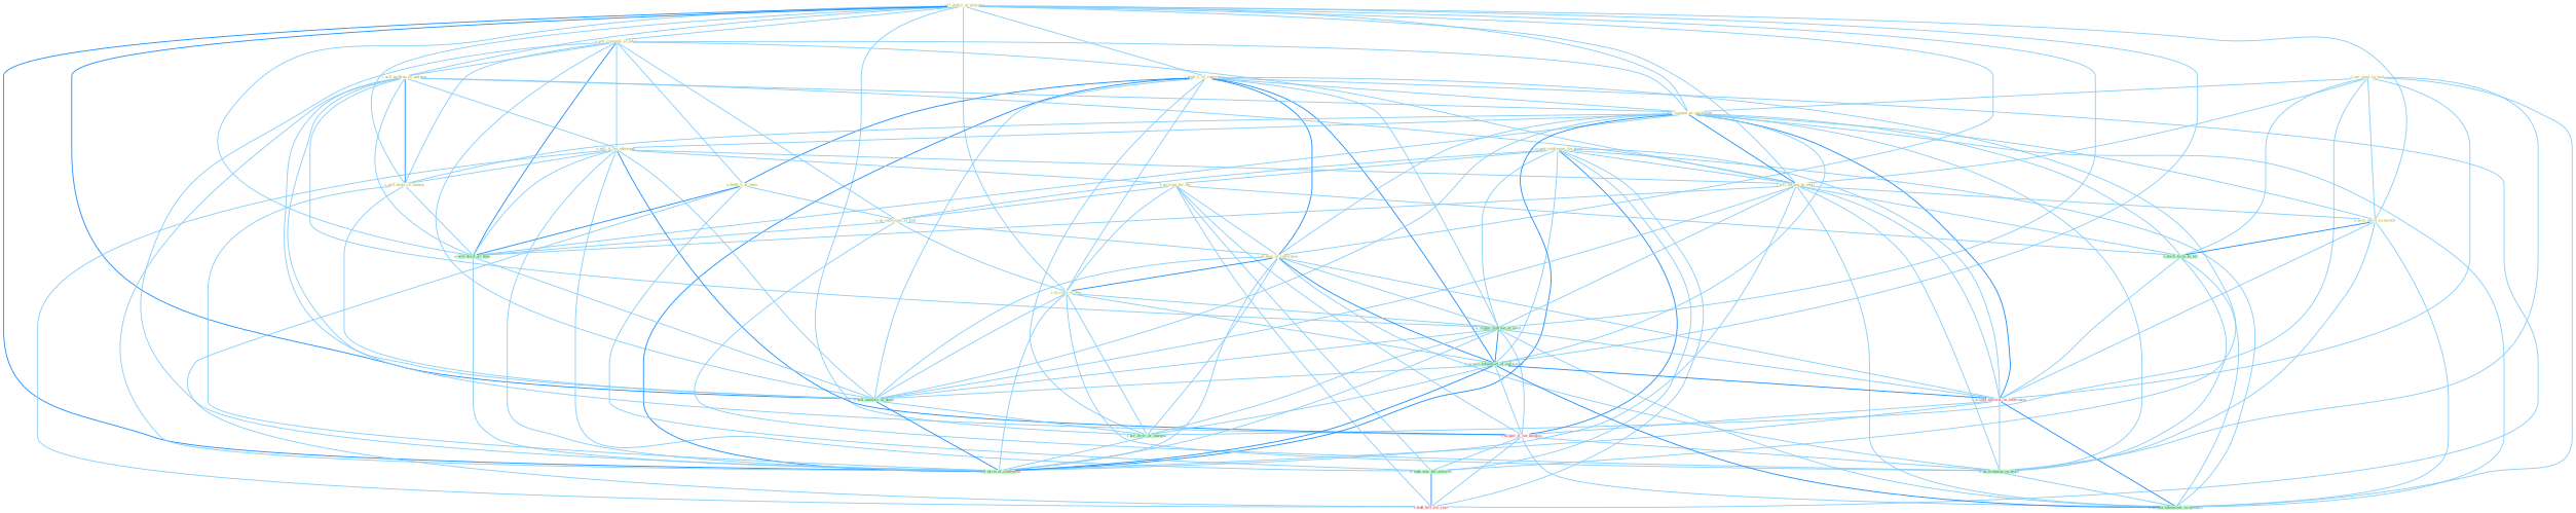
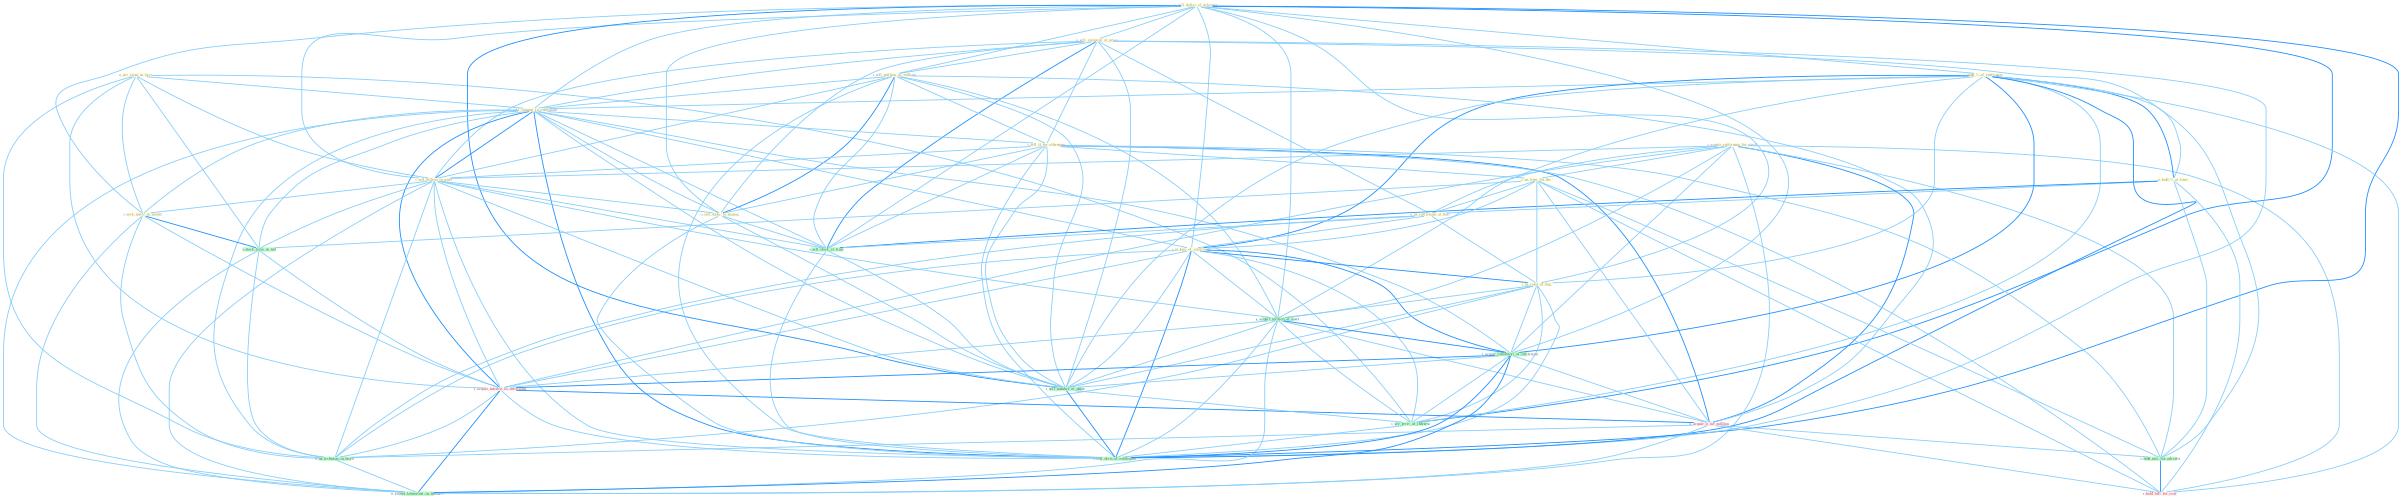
  graph {
    fontname="Playfair Display"
    node [color="#ffffe0" fixedsize=true fontcolor="#8b7d6b" fontname="Playfair Display" fontsize=4 shape=polygon style=filled]
    edge [color="#87cefa" fontname="Playfair Display" w=1]
    "0_see_ironi_in_fact " [height=.06 width=.5]
    "0_acquir_entitynam_for_stock " [height=.06 width=.5]
    "1_sell_dollar_of_debentur " [height=.06 width=.5]
    "0_sell_compani_at_price " [height=.06 width=.5]
    "1_hold_%_of_entitynam " [height=.06 width=.5]
    "1_sell_million_to_million " [height=.06 width=.5]
    n7 [height=.06 label="5_sell_comput_in_entitynam" width=.5]
    "0_sell_it_for_othernum " [height=.06 width=.5]
    "1_sell_billion_in_asset " [height=.06 width=.5]
    "0_hold_%_at_time " [height=.06 width=.5]
    "1_us_term_for_the " [height=.06 width=.5]
    "0_us_entitynam_at_half " [height=.06 width=.5]
    "0_seek_safeti_in_month " [height=.06 width=.5]
    "1_us_logo_of_entitynam " [height=.06 width=.5]
    "0_sell_stake_to_manag " [height=.06 width=.5]
    "1_us_color_of_flag " [height=.06 width=.5]
    "1_acquir_interest_in_entitynam " [color="#fff0f5" fontcolor="#b22222" height=.06 width=.5]
    "0_acquir_it_for_million " [color="#fff0f5" fontcolor="#b22222" height=.06 width=.5]
    "1_hold_bill_for_year " [color="#fff0f5" fontcolor="#b22222" height=.06 width=.5]
    n20 [color="#BDFCC9" fontcolor="#2f4f4f" height=.06 label="0_stock_term_in_bid" width=.5]
    "0_us_techniqu_in_heart " [color="#BDFCC9" fontcolor="#2f4f4f" height=.06 width=.5]
    "0_acquir_laboratori_in_transact " [color="#BDFCC9" fontcolor="#2f4f4f" height=.06 width=.5]
    "1_see_reviv_of_interest " [color="#BDFCC9" fontcolor="#2f4f4f" height=.06 width=.5]
    n24 [color="#BDFCC9" fontcolor="#2f4f4f" height=.06 label="4_acquir_million_of_asset" width=.5]
    "1_acquir_laboratori_of_entitynam " [color="#BDFCC9" fontcolor="#2f4f4f" height=.06 width=.5]
    "0_hold_rate_for_advertis " [color="#BDFCC9" fontcolor="#2f4f4f" height=.06 width=.5]
    "0_sell_stock_at_time " [color="#BDFCC9" fontcolor="#2f4f4f" height=.06 width=.5]
    "1_sell_number_of_share " [color="#BDFCC9" fontcolor="#2f4f4f" height=.06 width=.5]
-   "1_sell_divis_of_entitynam " [color="#BDFCC9" fontcolor="#b22222" height=.06 width=.5]
+   "1_sell_divis_of_entitynam " [color="#BDFCC9" fontcolor="#2f4f4f" height=.06 width=.5]
    subgraph sub_1 {
      "0_see_ironi_in_fact "
      "0_acquir_entitynam_for_stock "
      "1_sell_dollar_of_debentur "
      "0_sell_compani_at_price "
      "1_hold_%_of_entitynam "
      "1_sell_million_to_million "
      n7
      "0_sell_it_for_othernum "
      "1_sell_billion_in_asset "
      "0_hold_%_at_time "
      "1_us_term_for_the "
      "0_us_entitynam_at_half "
      "0_seek_safeti_in_month "
      "1_us_logo_of_entitynam "
      "0_sell_stake_to_manag "
      "1_us_color_of_flag "
    }
    subgraph sub_2 {
      "1_acquir_interest_in_entitynam "
      "0_acquir_it_for_million "
      "1_hold_bill_for_year "
    }
    "0_see_ironi_in_fact " -- n7
    "0_see_ironi_in_fact " -- "1_sell_billion_in_asset "
    "0_see_ironi_in_fact " -- "0_seek_safeti_in_month "
    "0_see_ironi_in_fact " -- "1_acquir_interest_in_entitynam "
    "0_see_ironi_in_fact " -- n20
    "0_see_ironi_in_fact " -- "0_us_techniqu_in_heart "
-   "0_see_ironi_in_fact " -- "0_acquir_laboratori_in_transact "
    "0_see_ironi_in_fact " -- "1_see_reviv_of_interest "
    "0_acquir_entitynam_for_stock " -- "1_sell_billion_in_asset "
    "0_acquir_entitynam_for_stock " -- "1_us_term_for_the "
    "0_acquir_entitynam_for_stock " -- "0_us_entitynam_at_half "
    "0_acquir_entitynam_for_stock " -- "1_acquir_interest_in_entitynam "
    "0_acquir_entitynam_for_stock " -- "0_acquir_it_for_million " [color="#1e90ff" w=2]
    "0_acquir_entitynam_for_stock " -- "1_hold_bill_for_year "
    "0_acquir_entitynam_for_stock " -- "0_acquir_laboratori_in_transact "
    "0_acquir_entitynam_for_stock " -- n24
    "0_acquir_entitynam_for_stock " -- "1_acquir_laboratori_of_entitynam "
    "0_acquir_entitynam_for_stock " -- "0_hold_rate_for_advertis "
    "1_sell_dollar_of_debentur " -- "0_sell_compani_at_price "
    "1_sell_dollar_of_debentur " -- "1_hold_%_of_entitynam "
    "1_sell_dollar_of_debentur " -- "1_sell_million_to_million "
    "1_sell_dollar_of_debentur " -- n7
    "1_sell_dollar_of_debentur " -- "1_sell_billion_in_asset "
    "1_sell_dollar_of_debentur " -- "0_seek_safeti_in_month "
    "1_sell_dollar_of_debentur " -- "1_us_logo_of_entitynam "
    "1_sell_dollar_of_debentur " -- "0_sell_stake_to_manag "
    "1_sell_dollar_of_debentur " -- "1_us_color_of_flag "
-   "1_sell_dollar_of_debentur " -- "1_see_reviv_of_interest "
+   "1_sell_dollar_of_debentur " -- "1_see_reviv_of_interest " [color="#1e90ff"]
    "1_sell_dollar_of_debentur " -- n24
    "1_sell_dollar_of_debentur " -- "1_acquir_laboratori_of_entitynam "
    "1_sell_dollar_of_debentur " -- "0_sell_stock_at_time "
    "1_sell_dollar_of_debentur " -- "1_sell_number_of_share " [color="#1e90ff" w=2]
    "1_sell_dollar_of_debentur " -- "1_sell_divis_of_entitynam " [color="#1e90ff" w=2]
    "0_sell_compani_at_price " -- "1_sell_million_to_million "
    "0_sell_compani_at_price " -- n7
    "0_sell_compani_at_price " -- "0_sell_it_for_othernum "
    "0_sell_compani_at_price " -- "1_sell_billion_in_asset "
    "0_sell_compani_at_price " -- "0_hold_%_at_time "
    "0_sell_compani_at_price " -- "0_us_entitynam_at_half "
    "0_sell_compani_at_price " -- "0_sell_stake_to_manag "
    "0_sell_compani_at_price " -- "0_sell_stock_at_time " [color="#1e90ff" w=2]
    "0_sell_compani_at_price " -- "1_sell_number_of_share "
    "0_sell_compani_at_price " -- "1_sell_divis_of_entitynam "
    "1_hold_%_of_entitynam " -- n7
    "1_hold_%_of_entitynam " -- "0_hold_%_at_time " [color="#1e90ff" w=2]
    "1_hold_%_of_entitynam " -- "1_us_logo_of_entitynam " [color="#1e90ff" w=2]
    "1_hold_%_of_entitynam " -- "1_us_color_of_flag "
    "1_hold_%_of_entitynam " -- "1_hold_bill_for_year "
    "1_hold_%_of_entitynam " -- "1_see_reviv_of_interest "
    "1_hold_%_of_entitynam " -- n24
    "1_hold_%_of_entitynam " -- "1_acquir_laboratori_of_entitynam " [color="#1e90ff" w=2]
    "1_hold_%_of_entitynam " -- "0_hold_rate_for_advertis "
    "1_hold_%_of_entitynam " -- "1_sell_number_of_share "
    "1_hold_%_of_entitynam " -- "1_sell_divis_of_entitynam " [color="#1e90ff" w=2]
    "1_sell_million_to_million " -- n7
    "1_sell_million_to_million " -- "0_sell_it_for_othernum "
    "1_sell_million_to_million " -- "1_sell_billion_in_asset "
    "1_sell_million_to_million " -- "0_sell_stake_to_manag " [color="#1e90ff" w=2]
    "1_sell_million_to_million " -- "0_acquir_it_for_million "
    "1_sell_million_to_million " -- n24
    "1_sell_million_to_million " -- "0_sell_stock_at_time "
    "1_sell_million_to_million " -- "1_sell_number_of_share "
    "1_sell_million_to_million " -- "1_sell_divis_of_entitynam "
    n7 -- "0_sell_it_for_othernum "
    n7 -- "1_sell_billion_in_asset " [color="#1e90ff" w=2]
    n7 -- "0_seek_safeti_in_month "
    n7 -- "1_us_logo_of_entitynam "
    n7 -- "0_sell_stake_to_manag "
    n7 -- "1_acquir_interest_in_entitynam " [color="#1e90ff" w=2]
    n7 -- n20
    n7 -- "0_us_techniqu_in_heart "
    n7 -- "0_acquir_laboratori_in_transact "
    n7 -- "1_acquir_laboratori_of_entitynam "
    n7 -- "0_sell_stock_at_time "
    n7 -- "1_sell_number_of_share "
    n7 -- "1_sell_divis_of_entitynam " [color="#1e90ff" w=2]
    "0_sell_it_for_othernum " -- "1_sell_billion_in_asset "
    "0_sell_it_for_othernum " -- "1_us_term_for_the "
    "0_sell_it_for_othernum " -- "0_sell_stake_to_manag "
    "0_sell_it_for_othernum " -- "0_acquir_it_for_million " [color="#1e90ff" w=2]
    "0_sell_it_for_othernum " -- "1_hold_bill_for_year "
    "0_sell_it_for_othernum " -- "0_hold_rate_for_advertis "
    "0_sell_it_for_othernum " -- "0_sell_stock_at_time "
    "0_sell_it_for_othernum " -- "1_sell_number_of_share "
    "0_sell_it_for_othernum " -- "1_sell_divis_of_entitynam "
    "1_sell_billion_in_asset " -- "0_seek_safeti_in_month "
+   "1_sell_billion_in_asset " -- "0_sell_stake_to_manag "
    "1_sell_billion_in_asset " -- "1_acquir_interest_in_entitynam "
    "1_sell_billion_in_asset " -- n20
    "1_sell_billion_in_asset " -- "0_us_techniqu_in_heart "
    "1_sell_billion_in_asset " -- "0_acquir_laboratori_in_transact "
    "1_sell_billion_in_asset " -- n24
    "1_sell_billion_in_asset " -- "0_sell_stock_at_time "
    "1_sell_billion_in_asset " -- "1_sell_number_of_share "
    "1_sell_billion_in_asset " -- "1_sell_divis_of_entitynam "
    "0_hold_%_at_time " -- "0_us_entitynam_at_half "
    "0_hold_%_at_time " -- "1_hold_bill_for_year "
    "0_hold_%_at_time " -- "0_hold_rate_for_advertis "
    "0_hold_%_at_time " -- "0_sell_stock_at_time " [color="#1e90ff" w=2]
    "1_us_term_for_the " -- "0_us_entitynam_at_half "
    "1_us_term_for_the " -- "1_us_logo_of_entitynam "
    "1_us_term_for_the " -- "1_us_color_of_flag "
    "1_us_term_for_the " -- "0_acquir_it_for_million "
    "1_us_term_for_the " -- "1_hold_bill_for_year "
    "1_us_term_for_the " -- n20
    "1_us_term_for_the " -- "0_hold_rate_for_advertis "
    "0_us_entitynam_at_half " -- "1_us_logo_of_entitynam "
    "0_us_entitynam_at_half " -- "1_us_color_of_flag "
    "0_us_entitynam_at_half " -- "0_us_techniqu_in_heart "
    "0_us_entitynam_at_half " -- "0_sell_stock_at_time "
    "0_seek_safeti_in_month " -- "1_acquir_interest_in_entitynam "
    "0_seek_safeti_in_month " -- n20 [color="#1e90ff" w=2]
    "0_seek_safeti_in_month " -- "0_us_techniqu_in_heart "
    "0_seek_safeti_in_month " -- "0_acquir_laboratori_in_transact "
    "1_us_logo_of_entitynam " -- "1_us_color_of_flag " [color="#1e90ff" w=2]
    "1_us_logo_of_entitynam " -- "1_acquir_interest_in_entitynam "
    "1_us_logo_of_entitynam " -- "0_us_techniqu_in_heart "
    "1_us_logo_of_entitynam " -- "1_see_reviv_of_interest "
    "1_us_logo_of_entitynam " -- n24
    "1_us_logo_of_entitynam " -- "1_acquir_laboratori_of_entitynam " [color="#1e90ff" w=2]
    "1_us_logo_of_entitynam " -- "1_sell_number_of_share "
-   "1_us_logo_of_entitynam " -- "1_sell_divis_of_entitynam " [w=2]
+   "1_us_logo_of_entitynam " -- "1_sell_divis_of_entitynam " [color="#1e90ff" w=2]
    "0_sell_stake_to_manag " -- "0_sell_stock_at_time "
    "0_sell_stake_to_manag " -- "1_sell_number_of_share "
    "0_sell_stake_to_manag " -- "1_sell_divis_of_entitynam "
    "1_us_color_of_flag " -- "0_us_techniqu_in_heart "
    "1_us_color_of_flag " -- "1_see_reviv_of_interest "
    "1_us_color_of_flag " -- n24
    "1_us_color_of_flag " -- "1_acquir_laboratori_of_entitynam "
    "1_us_color_of_flag " -- "1_sell_number_of_share "
    "1_us_color_of_flag " -- "1_sell_divis_of_entitynam "
-   "1_acquir_interest_in_entitynam " -- "0_acquir_it_for_million "
+   "1_acquir_interest_in_entitynam " -- "0_acquir_it_for_million " [color="#1e90ff"]
    "1_acquir_interest_in_entitynam " -- "0_us_techniqu_in_heart "
    "1_acquir_interest_in_entitynam " -- "0_acquir_laboratori_in_transact " [color="#1e90ff" w=2]
    "1_acquir_interest_in_entitynam " -- "1_sell_divis_of_entitynam "
    "0_acquir_it_for_million " -- "1_hold_bill_for_year "
    "0_acquir_it_for_million " -- "0_us_techniqu_in_heart "
    "0_acquir_it_for_million " -- "0_acquir_laboratori_in_transact "
    "0_acquir_it_for_million " -- "0_hold_rate_for_advertis "
    n20 -- "1_acquir_interest_in_entitynam "
    n20 -- "0_us_techniqu_in_heart "
    n20 -- "0_acquir_laboratori_in_transact "
    "0_us_techniqu_in_heart " -- "0_acquir_laboratori_in_transact "
    "1_see_reviv_of_interest " -- "1_sell_divis_of_entitynam "
    n24 -- "1_acquir_interest_in_entitynam "
    n24 -- "0_acquir_it_for_million "
    n24 -- "0_acquir_laboratori_in_transact "
    n24 -- "1_see_reviv_of_interest "
    n24 -- "1_acquir_laboratori_of_entitynam " [color="#1e90ff" w=2]
    n24 -- "1_sell_number_of_share "
    n24 -- "1_sell_divis_of_entitynam "
    "1_acquir_laboratori_of_entitynam " -- "1_acquir_interest_in_entitynam " [color="#1e90ff" w=2]
    "1_acquir_laboratori_of_entitynam " -- "0_acquir_it_for_million "
    "1_acquir_laboratori_of_entitynam " -- "0_acquir_laboratori_in_transact " [color="#1e90ff" w=2]
    "1_acquir_laboratori_of_entitynam " -- "1_see_reviv_of_interest "
    "1_acquir_laboratori_of_entitynam " -- "1_sell_number_of_share "
    "1_acquir_laboratori_of_entitynam " -- "1_sell_divis_of_entitynam " [color="#1e90ff" w=2]
    "0_hold_rate_for_advertis " -- "1_hold_bill_for_year " [color="#1e90ff" w=2]
    "0_sell_stock_at_time " -- "1_sell_number_of_share "
    "0_sell_stock_at_time " -- "1_sell_divis_of_entitynam "
    "1_sell_number_of_share " -- "1_see_reviv_of_interest "
    "1_sell_number_of_share " -- "1_sell_divis_of_entitynam " [color="#1e90ff" w=2]
  }
